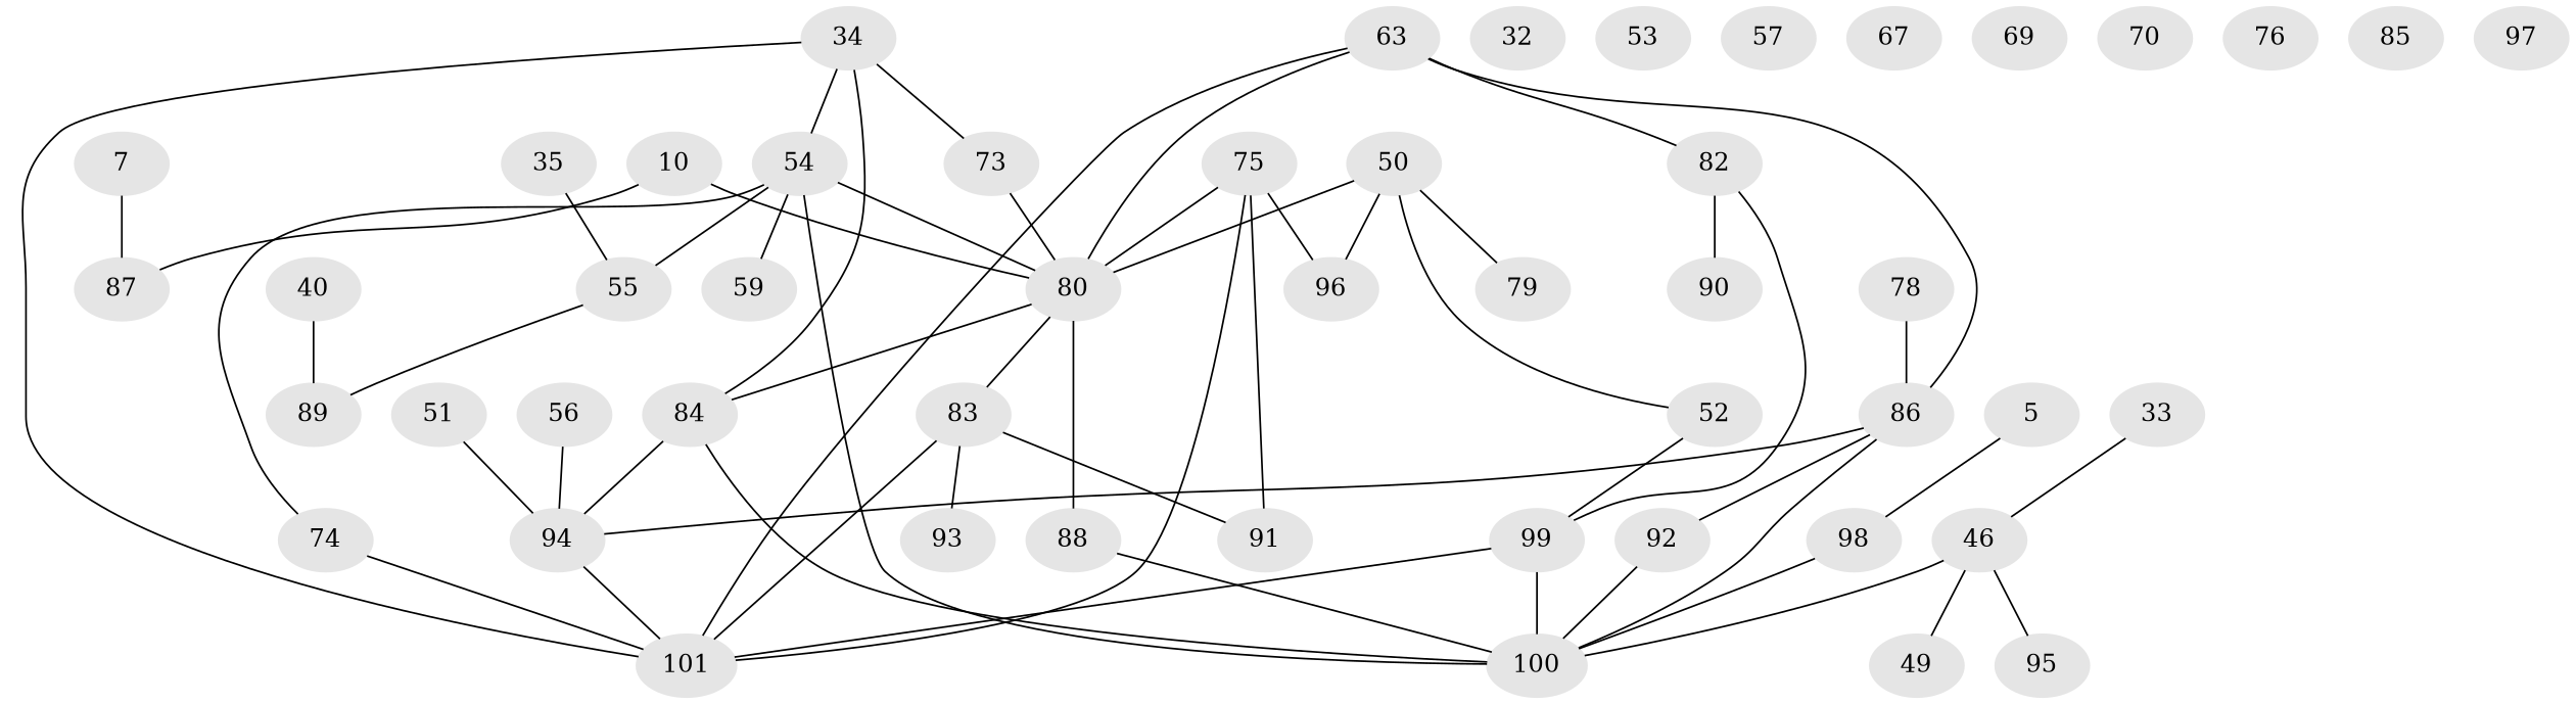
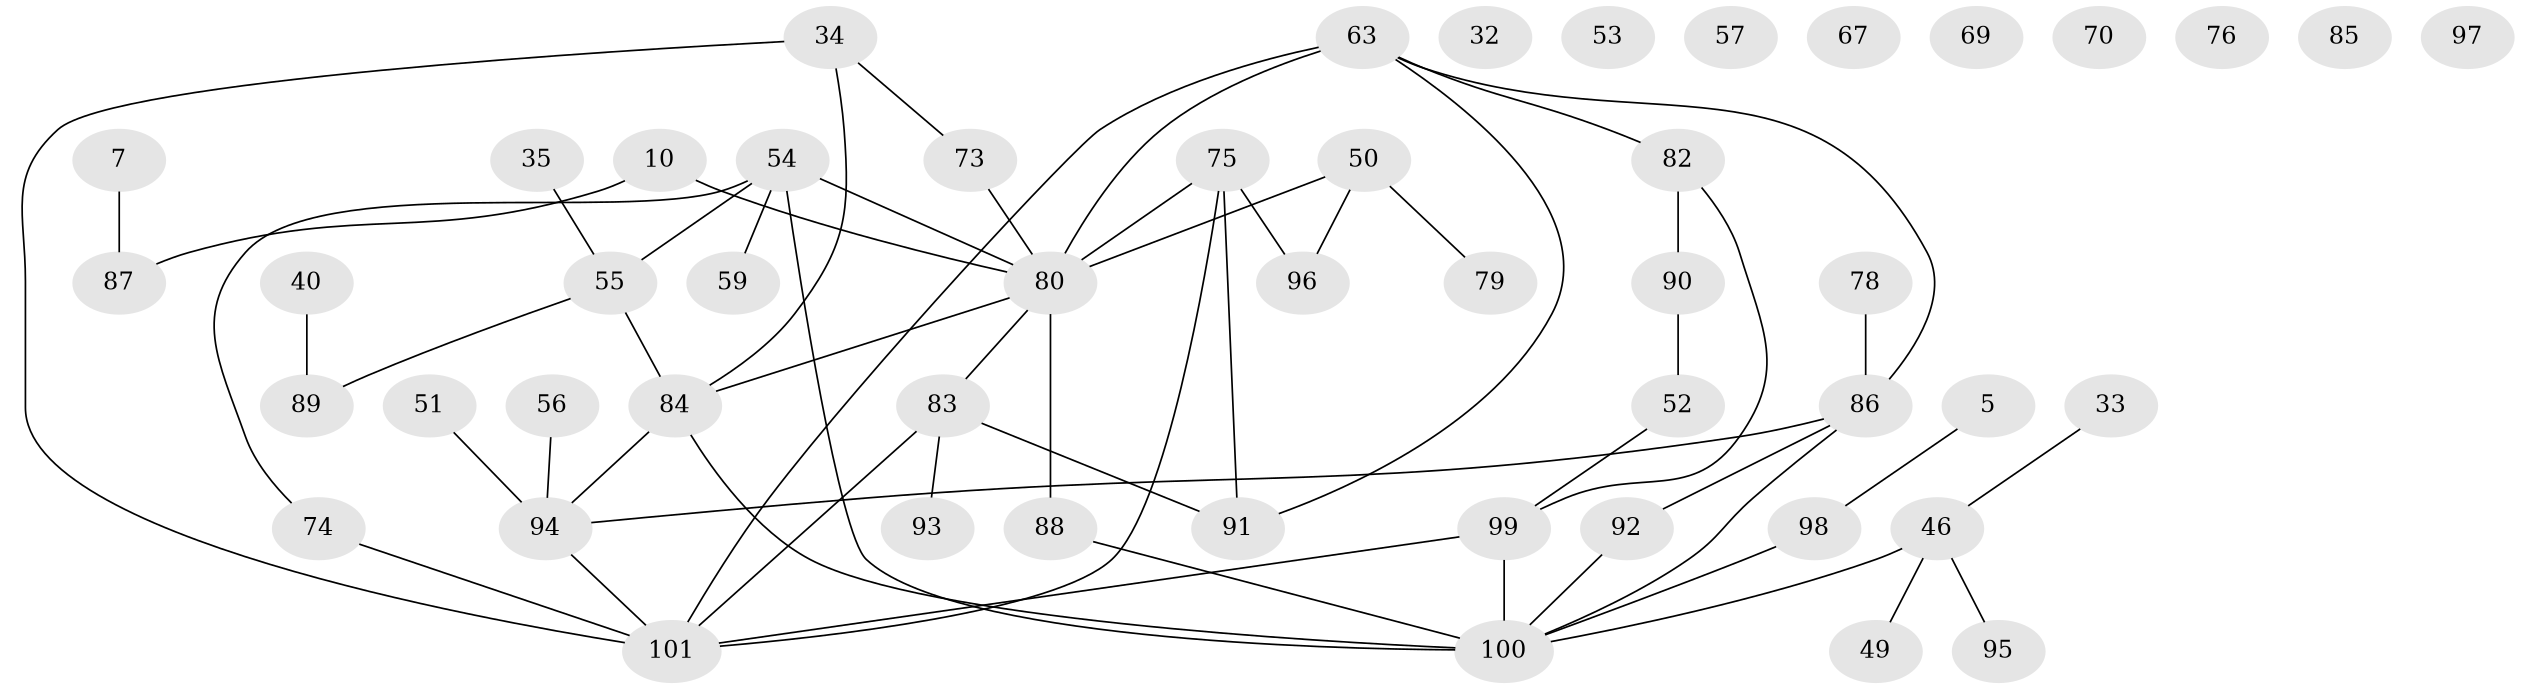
  graph {
    node [color=gray90 style=filled]
    98 [super="+3"]
    100 [super="+37+61"]
    5
    7
    87
    80 [super="+2+20+15+68"]
    84 [super="+66"]
    83 [super="+26+81+45"]
    88 [super="+13"]
    10
    32
    46 [super="+19"]
    49
    95
    33
    34 [super="+21+16"]
    54 [super="+9+41+27"]
    73
    101 [super="+31+72"]
    55 [super="+28+38"]
    59
    74 [super="+14+22"]
    94
    89
    35
    40
    50
    52
    79
    96
    99 [super="+42+58"]
    51
    53
    56
    57
    63 [super="+24+47"]
    82 [super="+65+43+71"]
    86 [super="+77"]
    91 [super="+48+62"]
    90
    92 [super="+44"]
    67
    69
    70
    75 [super="+60"]
    76
    78
    93
    85
    97
    98 -- 100
    5 -- 98
    7 -- 87
    80 -- 84 [weight=2]
    80 -- 83
    80 -- 88
    84 -- 100
    84 -- 94
    83 -- 101
    83 -- 91
    83 -- 93
    88 -- 100
    10 -- 87
    10 -- 80
    46 -- 100 [weight=2]
    46 -- 49
    46 -- 95
    33 -- 46
    34 -- 84
-   34 -- 54
    34 -- 73
    34 -- 101
    54 -- 100 [weight=3]
    54 -- 80 [weight=2]
    54 -- 55 [weight=2]
    54 -- 59
    54 -- 74
    73 -- 80
+   55 -- 84
    55 -- 89
    74 -- 101
    94 -- 101
    35 -- 55
    40 -- 89
    50 -- 80
-   50 -- 52
+   90 -- 52
    50 -- 79
    50 -- 96
    52 -- 99
    99 -- 100
    99 -- 101
    51 -- 94
    56 -- 94
    63 -- 80 [weight=2]
    63 -- 101
    63 -- 82
    63 -- 86
+   63 -- 91
    82 -- 99
    82 -- 90
    86 -- 100
    86 -- 94
    86 -- 92
    92 -- 100
    75 -- 80
    75 -- 101 [weight=2]
    75 -- 96
    75 -- 91
    78 -- 86
  }
